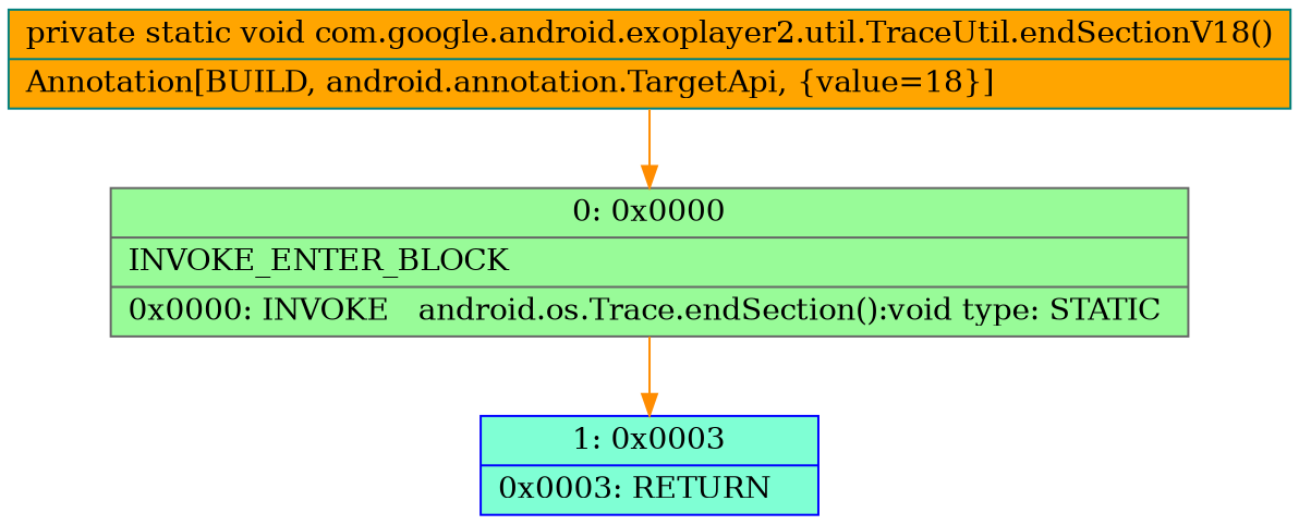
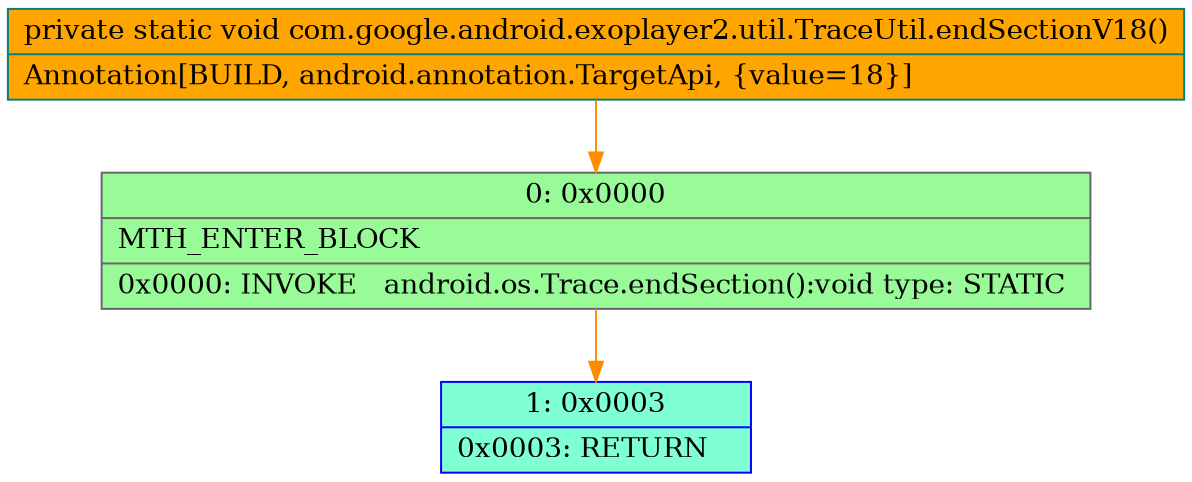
  digraph {
    fontname="DejaVu Serif"
    node [shape=record style=filled fontname="DejaVu Serif"]
    edge [color=darkorange fontname="DejaVu Serif"]
-   n1 [label="{0\:\ 0x0000|INVOKE_ENTER_BLOCK\l|0x0000: INVOKE   android.os.Trace.endSection():void type: STATIC \l}" fillcolor=palegreen color=gray40]
+   n1 [label="{0\:\ 0x0000|MTH_ENTER_BLOCK\l|0x0000: INVOKE   android.os.Trace.endSection():void type: STATIC \l}" fillcolor=palegreen color=gray40]
    n2 [label="{1\:\ 0x0003|0x0003: RETURN   \l}" fillcolor=aquamarine color=blue]
    n3 [label="{private static void com.google.android.exoplayer2.util.TraceUtil.endSectionV18()  | Annotation[BUILD, android.annotation.TargetApi, \{value=18\}]\l}" fillcolor=orange color=teal]
    n1 -> n2
    n3 -> n1
  }
